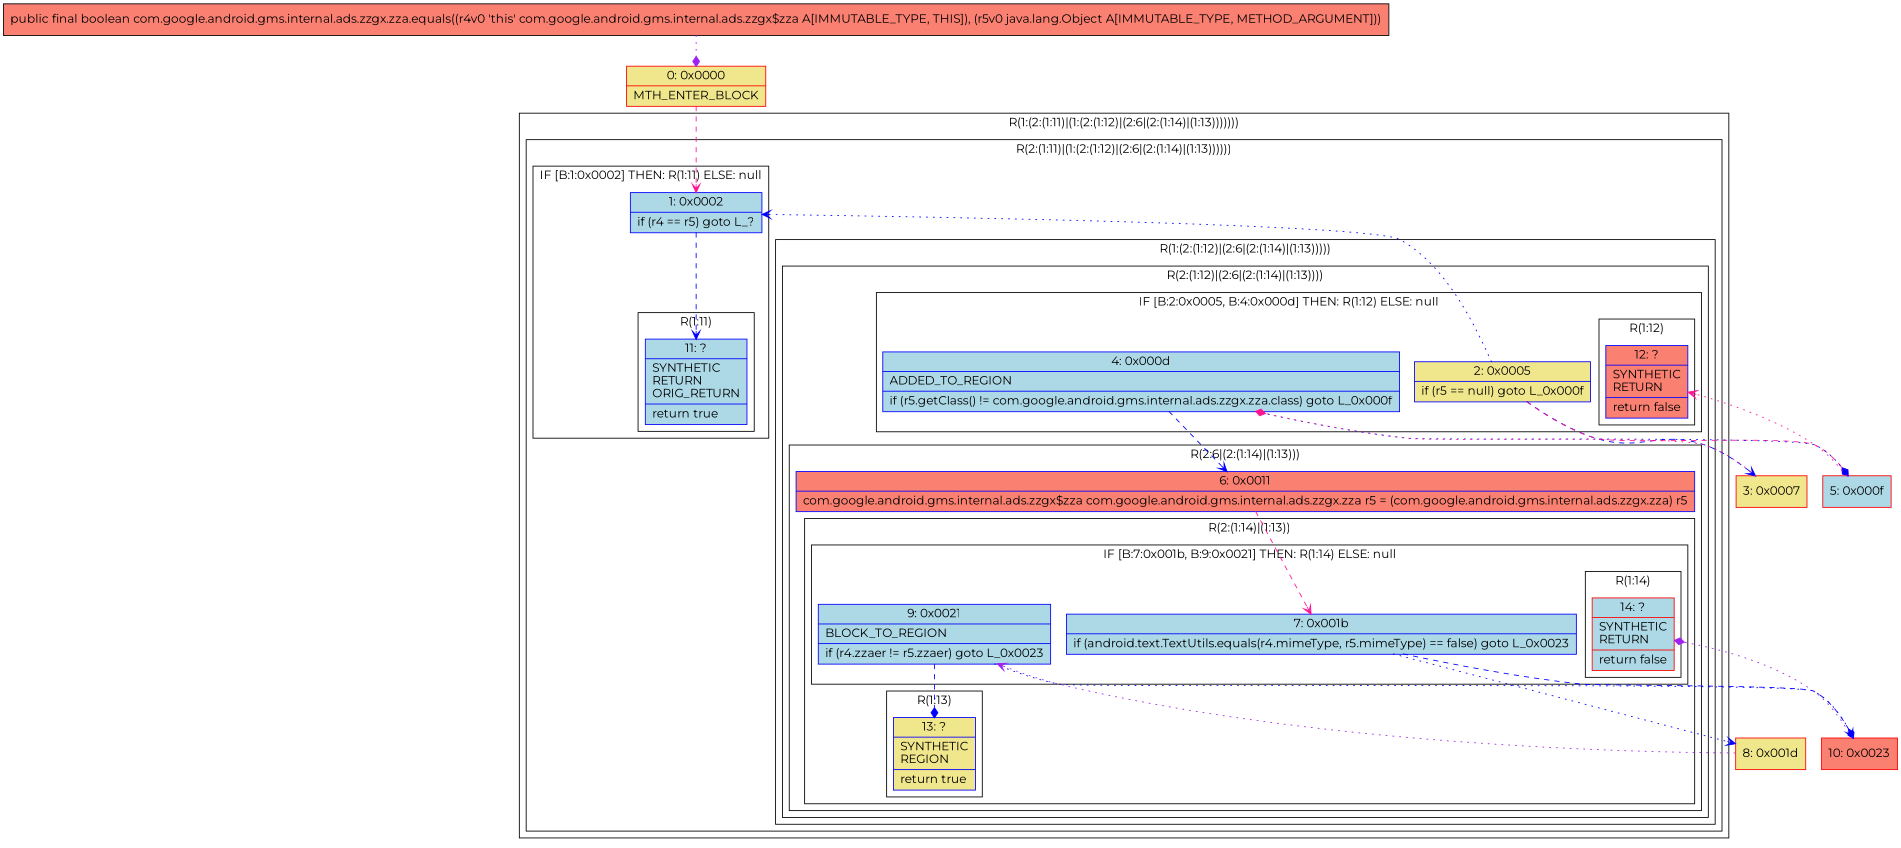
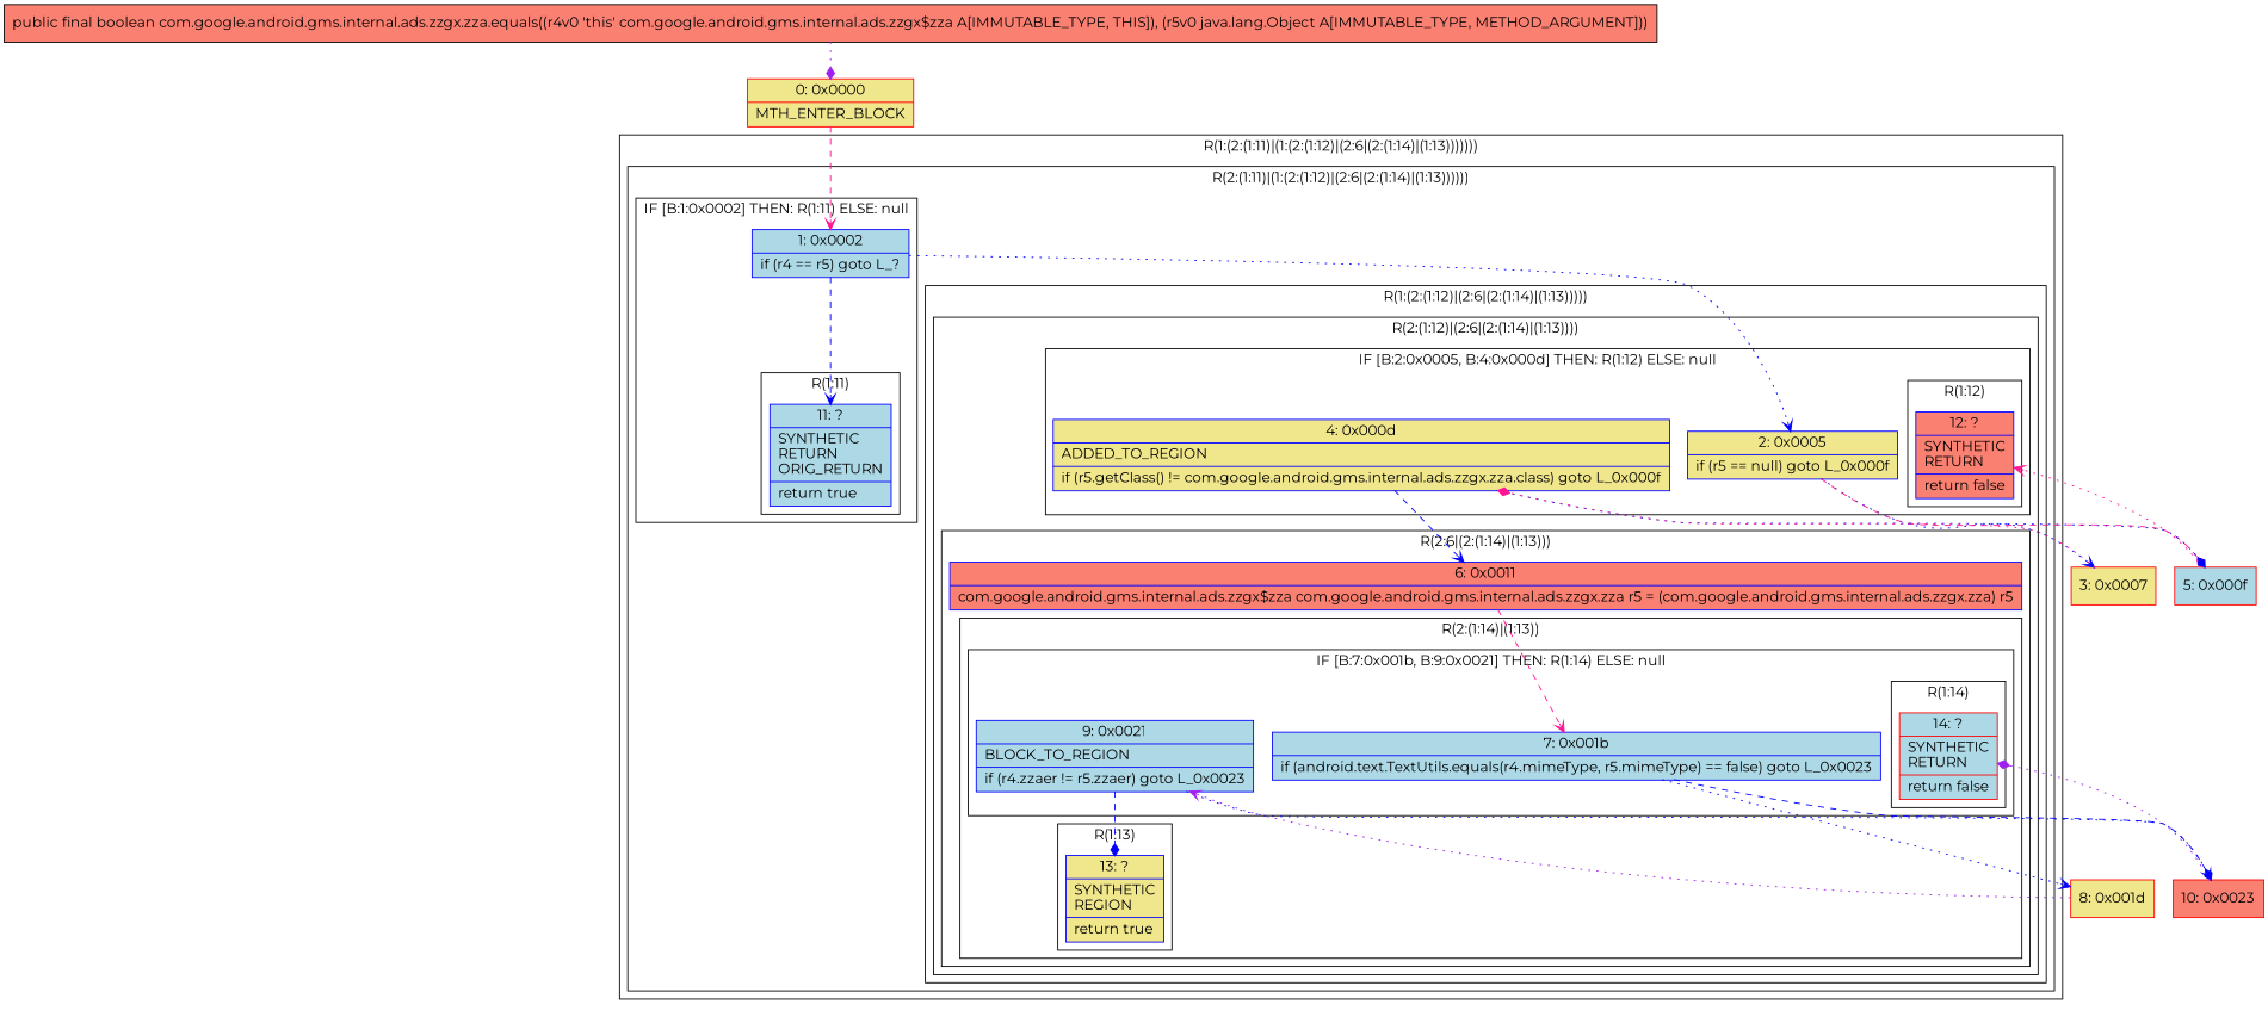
  digraph {
    fontname=Montserrat
    node [color=blue fillcolor=lightblue fontname=Montserrat shape=record style=filled]
    edge [arrowhead=vee color=blue fontname=Montserrat style=dotted]
    n1 [label="{11\:\ ?|SYNTHETIC\lRETURN\lORIG_RETURN\l|return true\l}"]
    n2 [label="{1\:\ 0x0002|if (r4 == r5) goto L_?\l}"]
    n3 [fillcolor=salmon label="{12\:\ ?|SYNTHETIC\lRETURN\l|return false\l}"]
    n4 [fillcolor=khaki label="{2\:\ 0x0005|if (r5 == null) goto L_0x000f\l}"]
-   n5 [label="{4\:\ 0x000d|ADDED_TO_REGION\l|if (r5.getClass() != com.google.android.gms.internal.ads.zzgx.zza.class) goto L_0x000f\l}"]
+   n5 [fillcolor=khaki label="{4\:\ 0x000d|ADDED_TO_REGION\l|if (r5.getClass() != com.google.android.gms.internal.ads.zzgx.zza.class) goto L_0x000f\l}"]
    n6 [color=red label="{14\:\ ?|SYNTHETIC\lRETURN\l|return false\l}"]
    n7 [label="{7\:\ 0x001b|if (android.text.TextUtils.equals(r4.mimeType, r5.mimeType) == false) goto L_0x0023\l}"]
    n8 [label="{9\:\ 0x0021|BLOCK_TO_REGION\l|if (r4.zzaer != r5.zzaer) goto L_0x0023\l}"]
    n9 [fillcolor=khaki label="{13\:\ ?|SYNTHETIC\lREGION\l|return true\l}"]
    n10 [fillcolor=salmon label="{6\:\ 0x0011|com.google.android.gms.internal.ads.zzgx$zza com.google.android.gms.internal.ads.zzgx.zza r5 = (com.google.android.gms.internal.ads.zzgx.zza) r5\l}"]
    n11 [color=red fillcolor=khaki label="{3\:\ 0x0007}"]
    n12 [color=red label="{5\:\ 0x000f}"]
    n13 [color=red fillcolor=khaki label="{8\:\ 0x001d}"]
    n14 [color=red fillcolor=salmon label="{10\:\ 0x0023}"]
    n15 [color=red fillcolor=khaki label="{0\:\ 0x0000|MTH_ENTER_BLOCK\l}"]
    n16 [fillcolor=salmon label="{public final boolean com.google.android.gms.internal.ads.zzgx.zza.equals((r4v0 'this' com.google.android.gms.internal.ads.zzgx$zza A[IMMUTABLE_TYPE, THIS]), (r5v0 java.lang.Object A[IMMUTABLE_TYPE, METHOD_ARGUMENT])) }" color=""]
    subgraph cluster_1 {
      label="R(1:(2:(1:11)|(1:(2:(1:12)|(2:6|(2:(1:14)|(1:13)))))))"
      subgraph cluster_2 {
        label="R(2:(1:11)|(1:(2:(1:12)|(2:6|(2:(1:14)|(1:13))))))"
        subgraph cluster_3 {
          label="IF [B:1:0x0002] THEN: R(1:11) ELSE: null"
          n2
          subgraph cluster_4 {
            label="R(1:11)"
            n1
          }
        }
        subgraph cluster_5 {
          label="R(1:(2:(1:12)|(2:6|(2:(1:14)|(1:13)))))"
          subgraph cluster_6 {
            label="R(2:(1:12)|(2:6|(2:(1:14)|(1:13))))"
            subgraph cluster_7 {
              label="IF [B:2:0x0005, B:4:0x000d] THEN: R(1:12) ELSE: null"
              n4
              n5
              subgraph cluster_8 {
                label="R(1:12)"
                n3
              }
            }
            subgraph cluster_9 {
              label="R(2:6|(2:(1:14)|(1:13)))"
              n10
              subgraph cluster_10 {
                label="R(2:(1:14)|(1:13))"
                subgraph cluster_11 {
                  label="IF [B:7:0x001b, B:9:0x0021] THEN: R(1:14) ELSE: null"
                  n7
                  n8
                  subgraph cluster_12 {
                    label="R(1:14)"
                    n6
                  }
                }
                subgraph cluster_13 {
                  label="R(1:13)"
                  n9
                }
              }
            }
          }
        }
      }
    }
    n2 -> n1 [style=dashed]
-   n4 -> n2
-   n4 -> n11 [style=dashed]
+   n2 -> n4
+   n4 -> n11
    n4 -> n12 [arrowhead=diamond color=deeppink style=dashed]
    n5 -> n10 [style=dashed]
    n5 -> n12 [arrowhead=diamond]
    n7 -> n13
    n7 -> n14 [style=dashed]
    n8 -> n9 [arrowhead=diamond style=dashed]
    n8 -> n14 [arrowhead=diamond]
    n10 -> n7 [color=deeppink style=dashed]
    n11 -> n5 [arrowhead=diamond color=deeppink]
    n12 -> n3 [color=deeppink]
    n13 -> n8 [color=purple]
    n14 -> n6 [arrowhead=diamond color=purple]
    n15 -> n2 [color=deeppink style=dashed]
    n16 -> n15 [arrowhead=diamond color=purple]
  }
